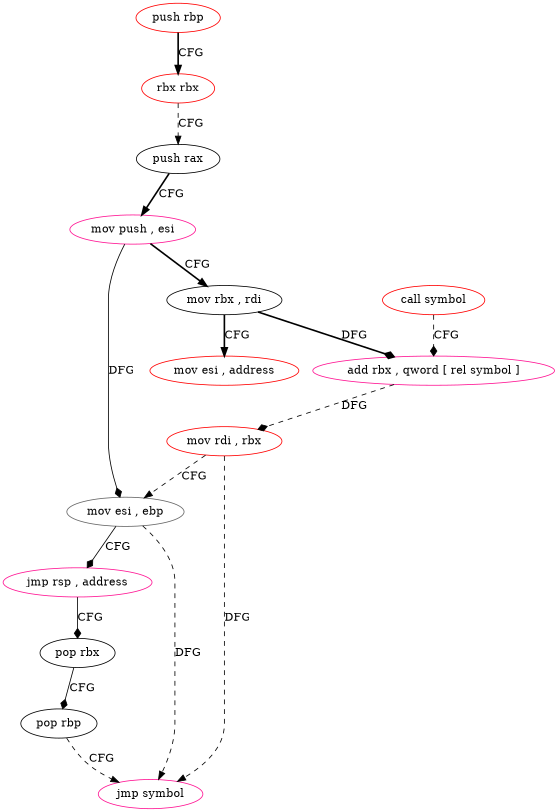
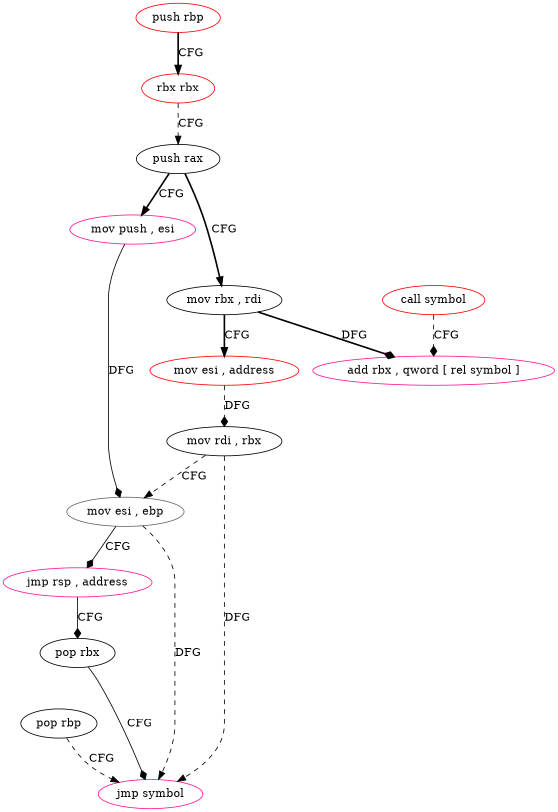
  digraph {
    node [color=black]
    edge [arrowhead=normal style=dashed]
    n1 [color=red label="push rbp"]
    n2 [color=red label="rbx rbx"]
    n3 [label="push rax"]
    n4 [color=deeppink label="mov push , esi"]
    n5 [label="mov rbx , rdi"]
    n6 [color=gray40 label="mov esi , ebp"]
    n7 [color=red label="mov esi , address"]
    n8 [color=deeppink label="add rbx , qword [ rel symbol ]"]
    n9 [color=deeppink label="jmp symbol"]
    n10 [color=deeppink label="jmp rsp , address"]
-   n11 [color=red label="mov rdi , rbx"]
+   n11 [label="mov rdi , rbx"]
    n12 [color=red label="call symbol"]
    n13 [label="pop rbx"]
    n14 [label="pop rbp"]
    n1 -> n2 [label=CFG style=bold]
    n2 -> n3 [label=CFG]
    n3 -> n4 [label=CFG style=bold]
-   n4 -> n5 [label=CFG style=bold]
+   n3 -> n5 [label=CFG style=bold]
    n4 -> n6 [arrowhead=diamond label=DFG style=solid]
    n5 -> n7 [label=CFG style=bold]
    n5 -> n8 [arrowhead=diamond label=DFG style=bold]
    n6 -> n9 [label=DFG]
    n6 -> n10 [arrowhead=diamond label=CFG style=solid]
-   n8 -> n11 [arrowhead=diamond label=DFG]
+   n7 -> n11 [arrowhead=diamond label=DFG]
    n10 -> n13 [arrowhead=diamond label=CFG style=solid]
    n11 -> n6 [label=CFG]
    n11 -> n9 [label=DFG]
    n12 -> n8 [arrowhead=diamond label=CFG]
-   n13 -> n14 [arrowhead=diamond label=CFG style=solid]
+   n13 -> n9 [arrowhead=diamond label=CFG style=solid]
    n14 -> n9 [label=CFG]
  }
